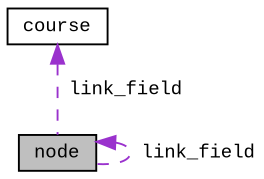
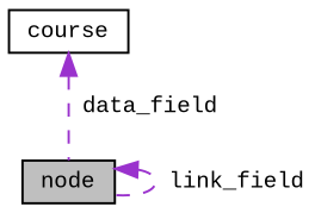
  digraph {
    fontname="Liberation Mono"
    node [color=black fontname="Liberation Mono" fontsize=10 shape=record style=filled]
    edge [color=darkorchid3 dir=back fontname="Liberation Mono" fontsize=10 labelfontname=Helvetica labelfontsize=10 style=dashed]
    n1 [fillcolor=grey75 fontcolor=black height=0.2 label="node" width=0.4]
    n2 [fillcolor=white height=0.2 label=course width=0.4]
    n1 -> n1 [label=" link_field"]
-   n2 -> n1 [label=" link_field"]
+   n2 -> n1 [label=" data_field"]
  }
